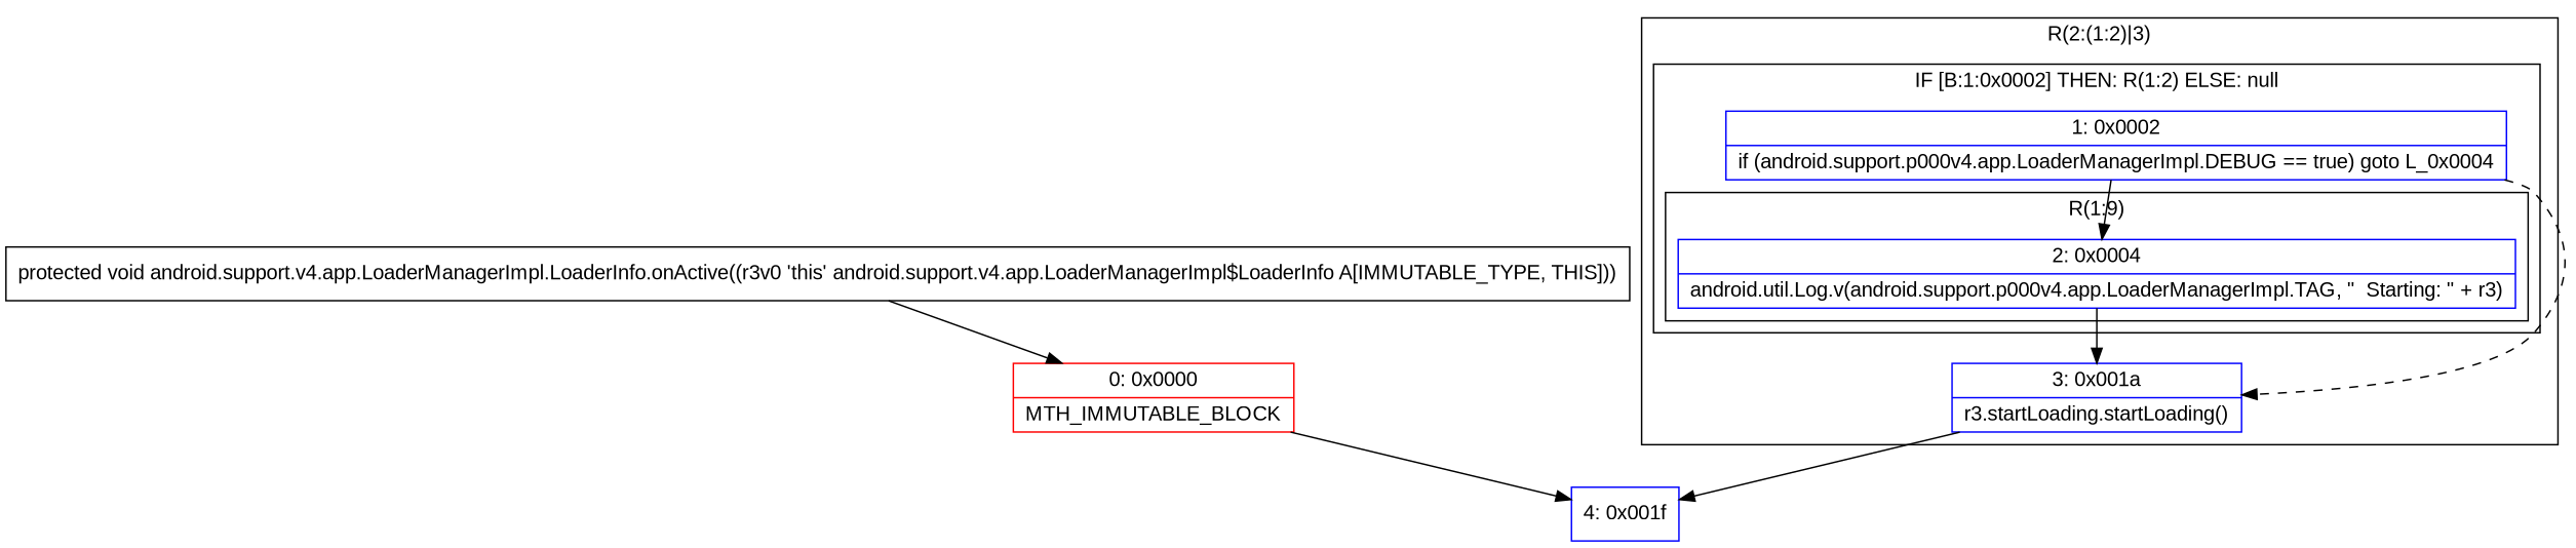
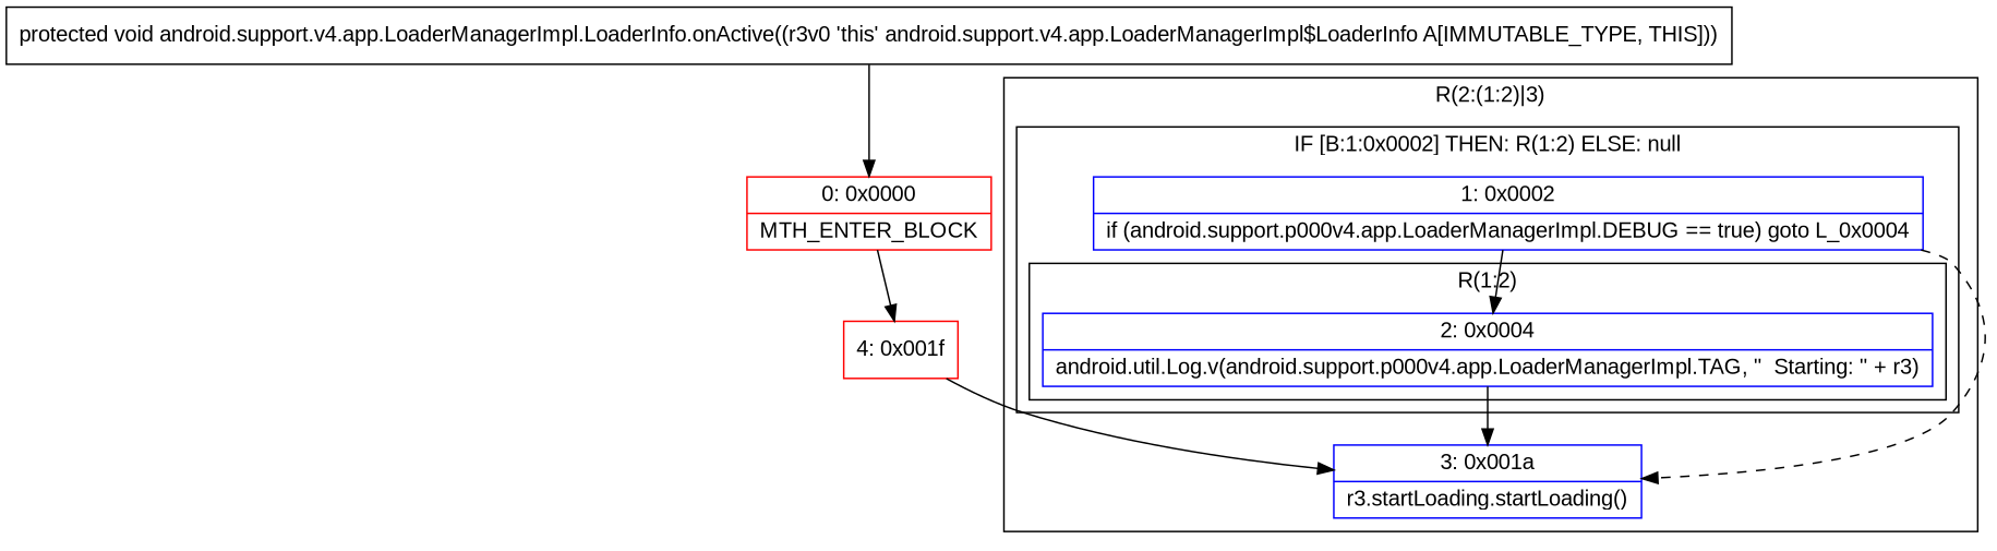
  digraph {
    fontname="Liberation Sans"
    node [color=blue fontname="Liberation Sans" shape=record]
    edge [fontname="Liberation Sans"]
    n1 [label="{2\:\ 0x0004|android.util.Log.v(android.support.p000v4.app.LoaderManagerImpl.TAG, \"  Starting: \" + r3)\l}"]
    n2 [label="{1\:\ 0x0002|if (android.support.p000v4.app.LoaderManagerImpl.DEBUG == true) goto L_0x0004\l}"]
    n3 [label="{3\:\ 0x001a|r3.startLoading.startLoading()\l}"]
-   n4 [label="{4\:\ 0x001f}"]
-   n5 [color=red label="{0\:\ 0x0000|MTH_IMMUTABLE_BLOCK\l}"]
+   n4 [color=red label="{4\:\ 0x001f}"]
+   n5 [color=red label="{0\:\ 0x0000|MTH_ENTER_BLOCK\l}"]
    n6 [label="{protected void android.support.v4.app.LoaderManagerImpl.LoaderInfo.onActive((r3v0 'this' android.support.v4.app.LoaderManagerImpl$LoaderInfo A[IMMUTABLE_TYPE, THIS])) }" color=""]
    subgraph cluster_1 {
      label="R(2:(1:2)|3)"
      n3
      subgraph cluster_2 {
        label="IF [B:1:0x0002] THEN: R(1:2) ELSE: null"
        n2
        subgraph cluster_3 {
-         label="R(1:9)"
+         label="R(1:2)"
          n1
        }
      }
    }
    n1 -> n3
    n2 -> n1
    n2 -> n3 [style=dashed]
-   n3 -> n4
+   n4 -> n3
    n5 -> n4
    n6 -> n5
  }
